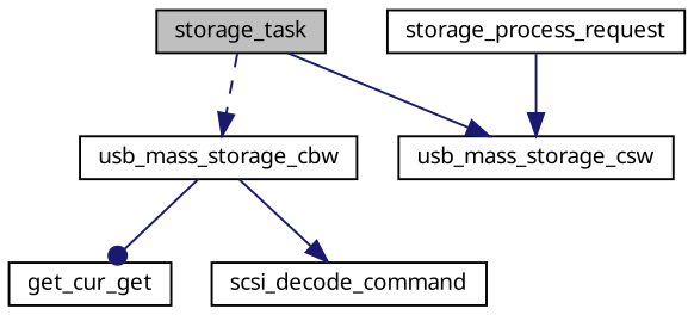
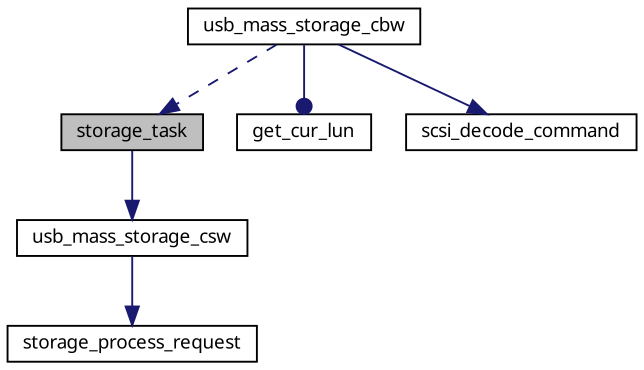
  digraph {
    rankdir=TB
    node [color=black fillcolor=white fontname="FreeSans.ttf" fontsize=10 shape=record style=filled]
    edge [arrowhead=normal color=midnightblue fontname="FreeSans.ttf" fontsize=10 labelfontname="FreeSans.ttf" labelfontsize=10 style=solid]
    n1 [fillcolor=grey75 fontcolor=black height=0.2 label=storage_task width=0.4]
    n2 [height=0.2 label=usb_mass_storage_cbw width=0.4]
    n3 [height=0.2 label=usb_mass_storage_csw width=0.4]
-   n4 [height=0.2 label=get_cur_get width=0.4]
+   n4 [height=0.2 label=get_cur_lun width=0.4]
    n5 [height=0.2 label=scsi_decode_command width=0.4]
    n6 [height=0.2 label=storage_process_request width=0.4]
-   n1 -> n2 [style=dashed]
+   n2 -> n1 [style=dashed]
    n1 -> n3
    n2 -> n4 [arrowhead=dot]
    n2 -> n5
-   n6 -> n3
+   n3 -> n6
  }
